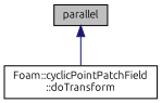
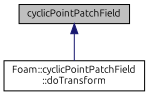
  digraph {
    rankdir=TB
    fontname=Ubuntu
    node [color=black fontname=Ubuntu fontsize=10 shape=record]
-   n1 [fillcolor=grey75 fontcolor=black height=0.2 label=parallel style=filled width=0.4]
+   n1 [fillcolor=grey75 fontcolor=black height=0.2 label=cyclicPointPatchField style=filled width=0.4]
    n2 [height=0.2 label="Foam::cyclicPointPatchField\l::doTransform" width=0.4]
    n1 -> n2 [color=midnightblue dir=back fontname=Ubuntu fontsize=10 labelfontname=FreeSans labelfontsize=10 style=solid]
  }
